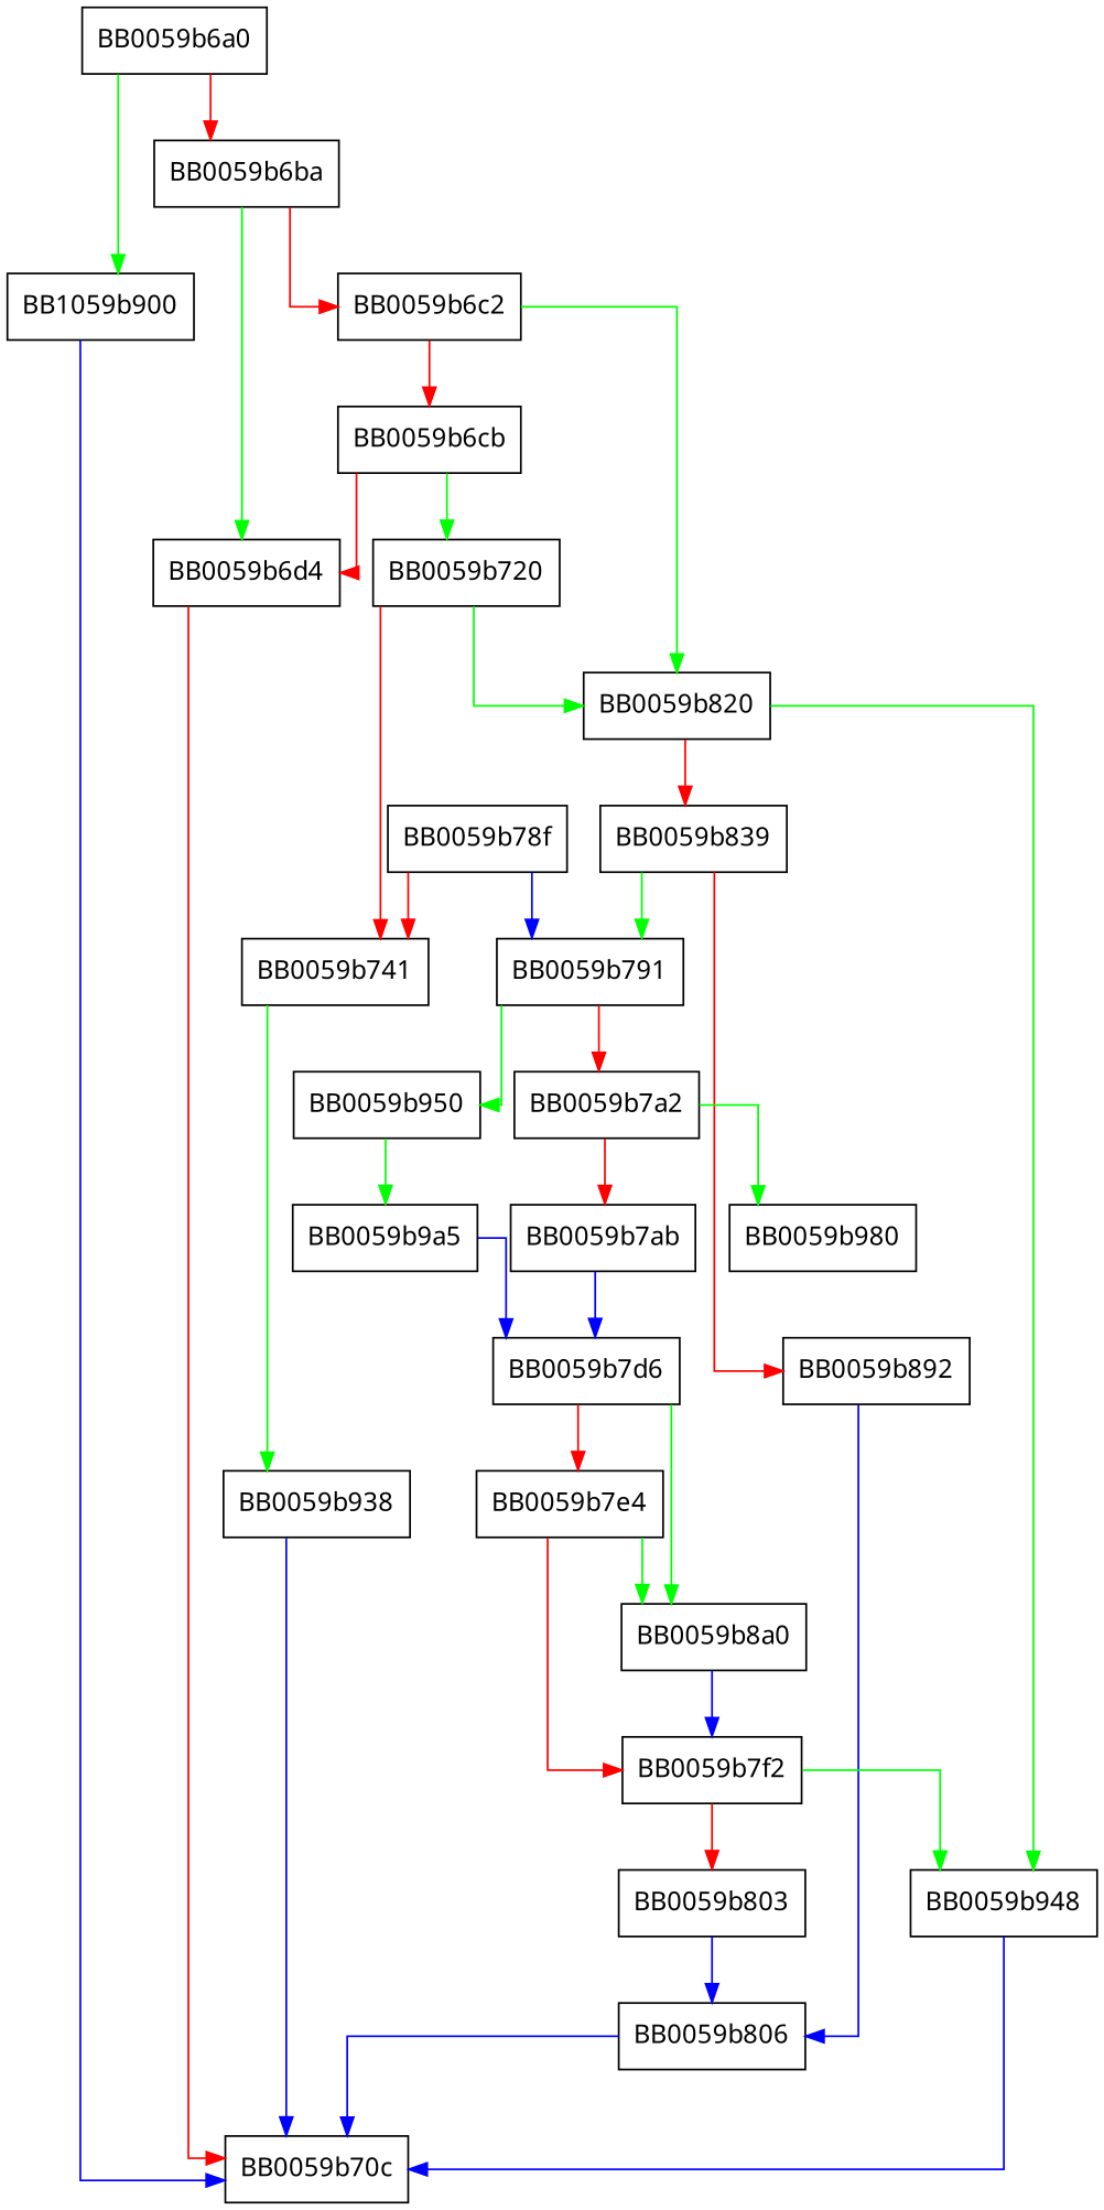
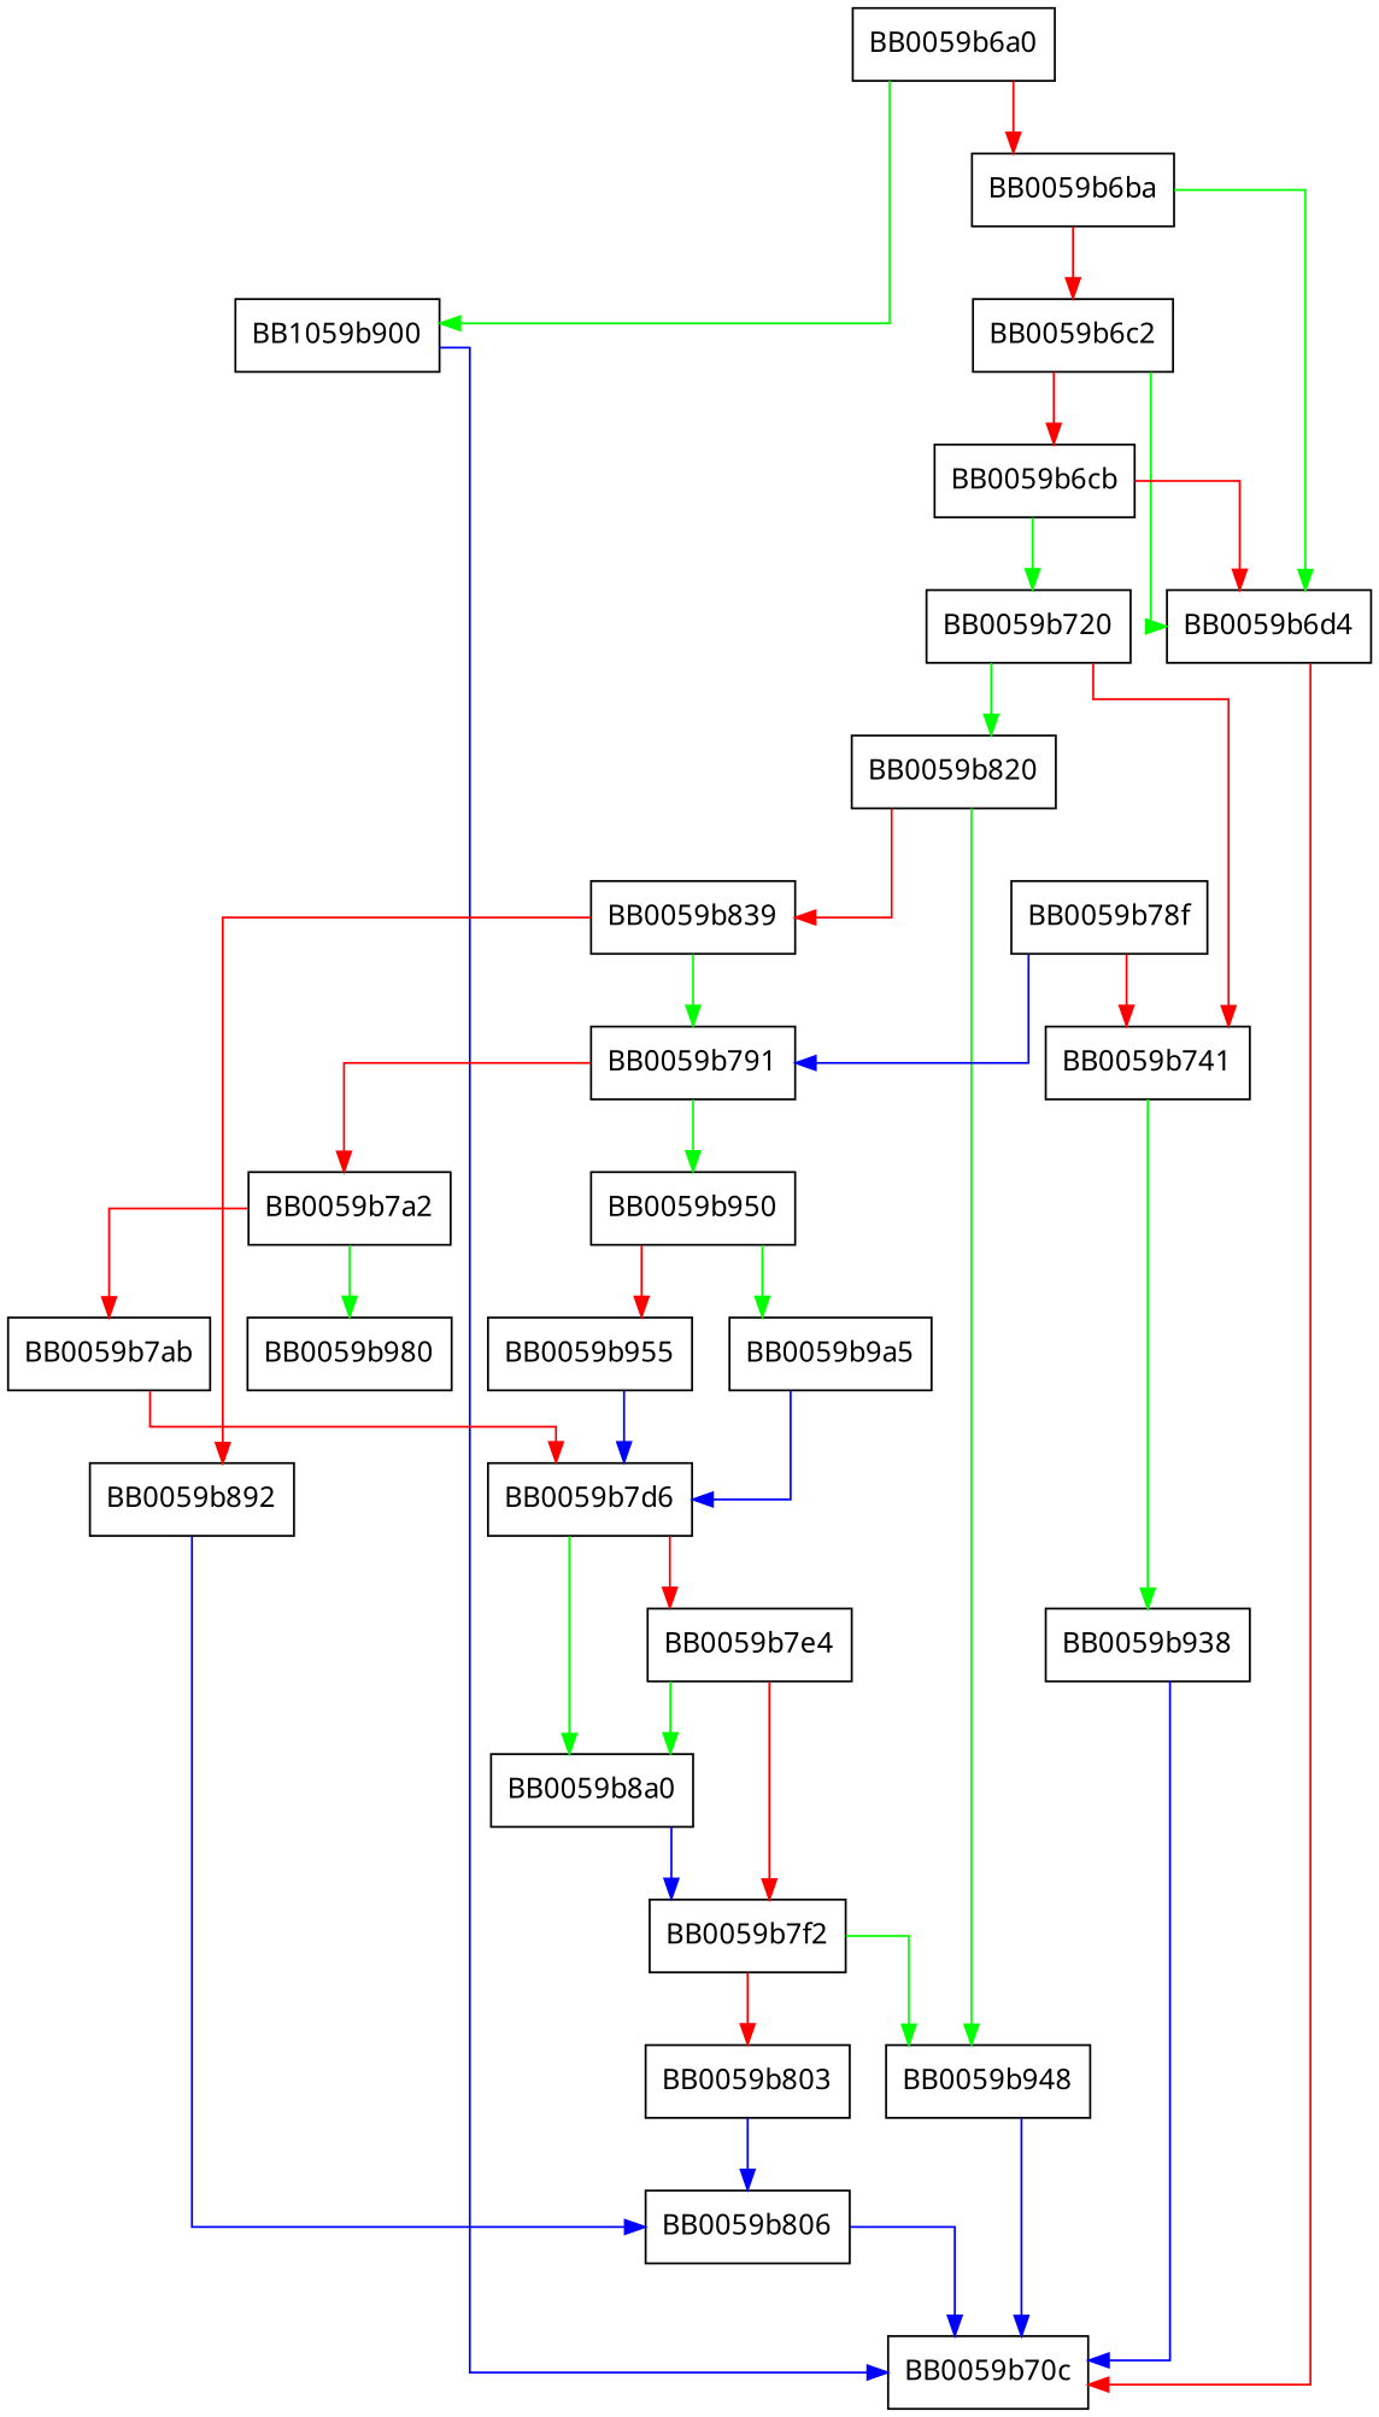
  digraph {
    fontname="Noto Sans"
    splines=ortho
    node [fontname="Noto Sans" shape=box]
    edge [color=red fontname="Noto Sans"]
    n1 [label=BB1059b900]
    BB0059b6a0
    BB0059b6ba
    BB0059b70c
    BB0059b6d4
    BB0059b6c2
    BB0059b6cb
    BB0059b720
    BB0059b820
    BB0059b741
    BB0059b948
    BB0059b839
    BB0059b938
    BB0059b791
    BB0059b892
    BB0059b78f
    BB0059b950
    BB0059b7a2
    BB0059b9a5
+   BB0059b955
    BB0059b980
    BB0059b7ab
    BB0059b7d6
    BB0059b8a0
    BB0059b7e4
    BB0059b7f2
    BB0059b803
    BB0059b806
    n1 -> BB0059b70c [color=blue]
    BB0059b6a0 -> n1 [color=green]
    BB0059b6a0 -> BB0059b6ba
    BB0059b6ba -> BB0059b6d4 [color=green]
    BB0059b6ba -> BB0059b6c2
    BB0059b6d4 -> BB0059b70c
-   BB0059b6c2 -> BB0059b820 [color=green]
+   BB0059b6c2 -> BB0059b6d4 [color=green]
    BB0059b6c2 -> BB0059b6cb
    BB0059b6cb -> BB0059b6d4
    BB0059b6cb -> BB0059b720 [color=green]
    BB0059b720 -> BB0059b820 [color=green]
    BB0059b720 -> BB0059b741
    BB0059b820 -> BB0059b948 [color=green]
    BB0059b820 -> BB0059b839
    BB0059b741 -> BB0059b938 [color=green]
    BB0059b948 -> BB0059b70c [color=blue]
    BB0059b839 -> BB0059b791 [color=green]
    BB0059b839 -> BB0059b892
    BB0059b938 -> BB0059b70c [color=blue]
    BB0059b791 -> BB0059b950 [color=green]
    BB0059b791 -> BB0059b7a2
    BB0059b892 -> BB0059b806 [color=blue]
    BB0059b78f -> BB0059b741
    BB0059b78f -> BB0059b791 [color=blue]
    BB0059b950 -> BB0059b9a5 [color=green]
+   BB0059b950 -> BB0059b955
    BB0059b7a2 -> BB0059b980 [color=green]
    BB0059b7a2 -> BB0059b7ab
    BB0059b9a5 -> BB0059b7d6 [color=blue]
-   BB0059b7ab -> BB0059b7d6 [color=blue]
+   BB0059b955 -> BB0059b7d6 [color=blue]
+   BB0059b7ab -> BB0059b7d6
    BB0059b7d6 -> BB0059b8a0 [color=green]
    BB0059b7d6 -> BB0059b7e4
    BB0059b8a0 -> BB0059b7f2 [color=blue]
    BB0059b7e4 -> BB0059b8a0 [color=green]
    BB0059b7e4 -> BB0059b7f2
    BB0059b7f2 -> BB0059b948 [color=green]
    BB0059b7f2 -> BB0059b803
    BB0059b803 -> BB0059b806 [color=blue]
    BB0059b806 -> BB0059b70c [color=blue]
  }
